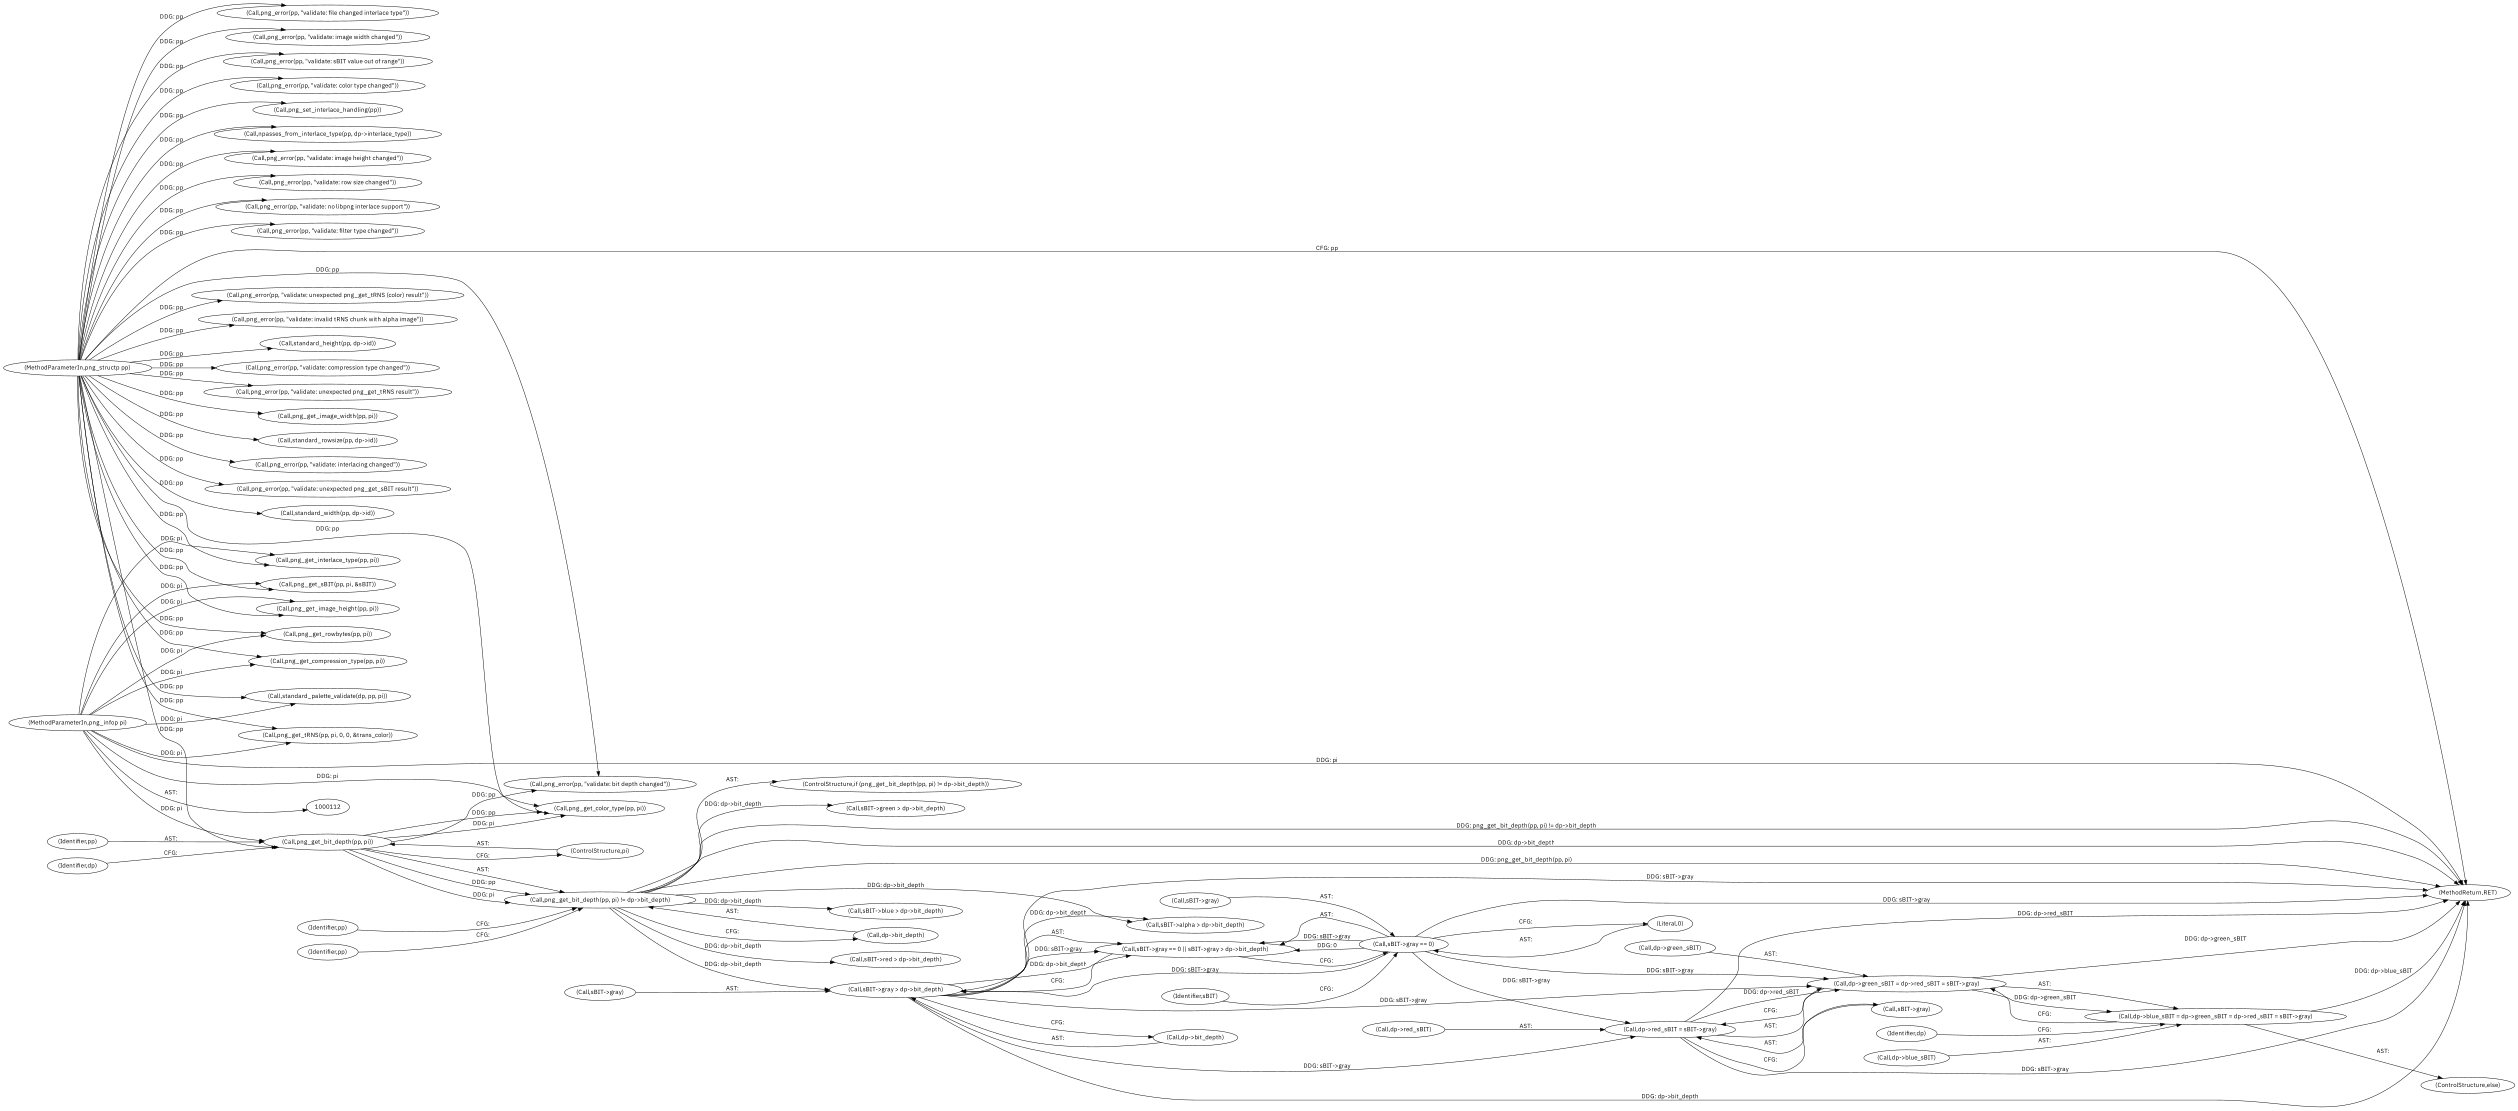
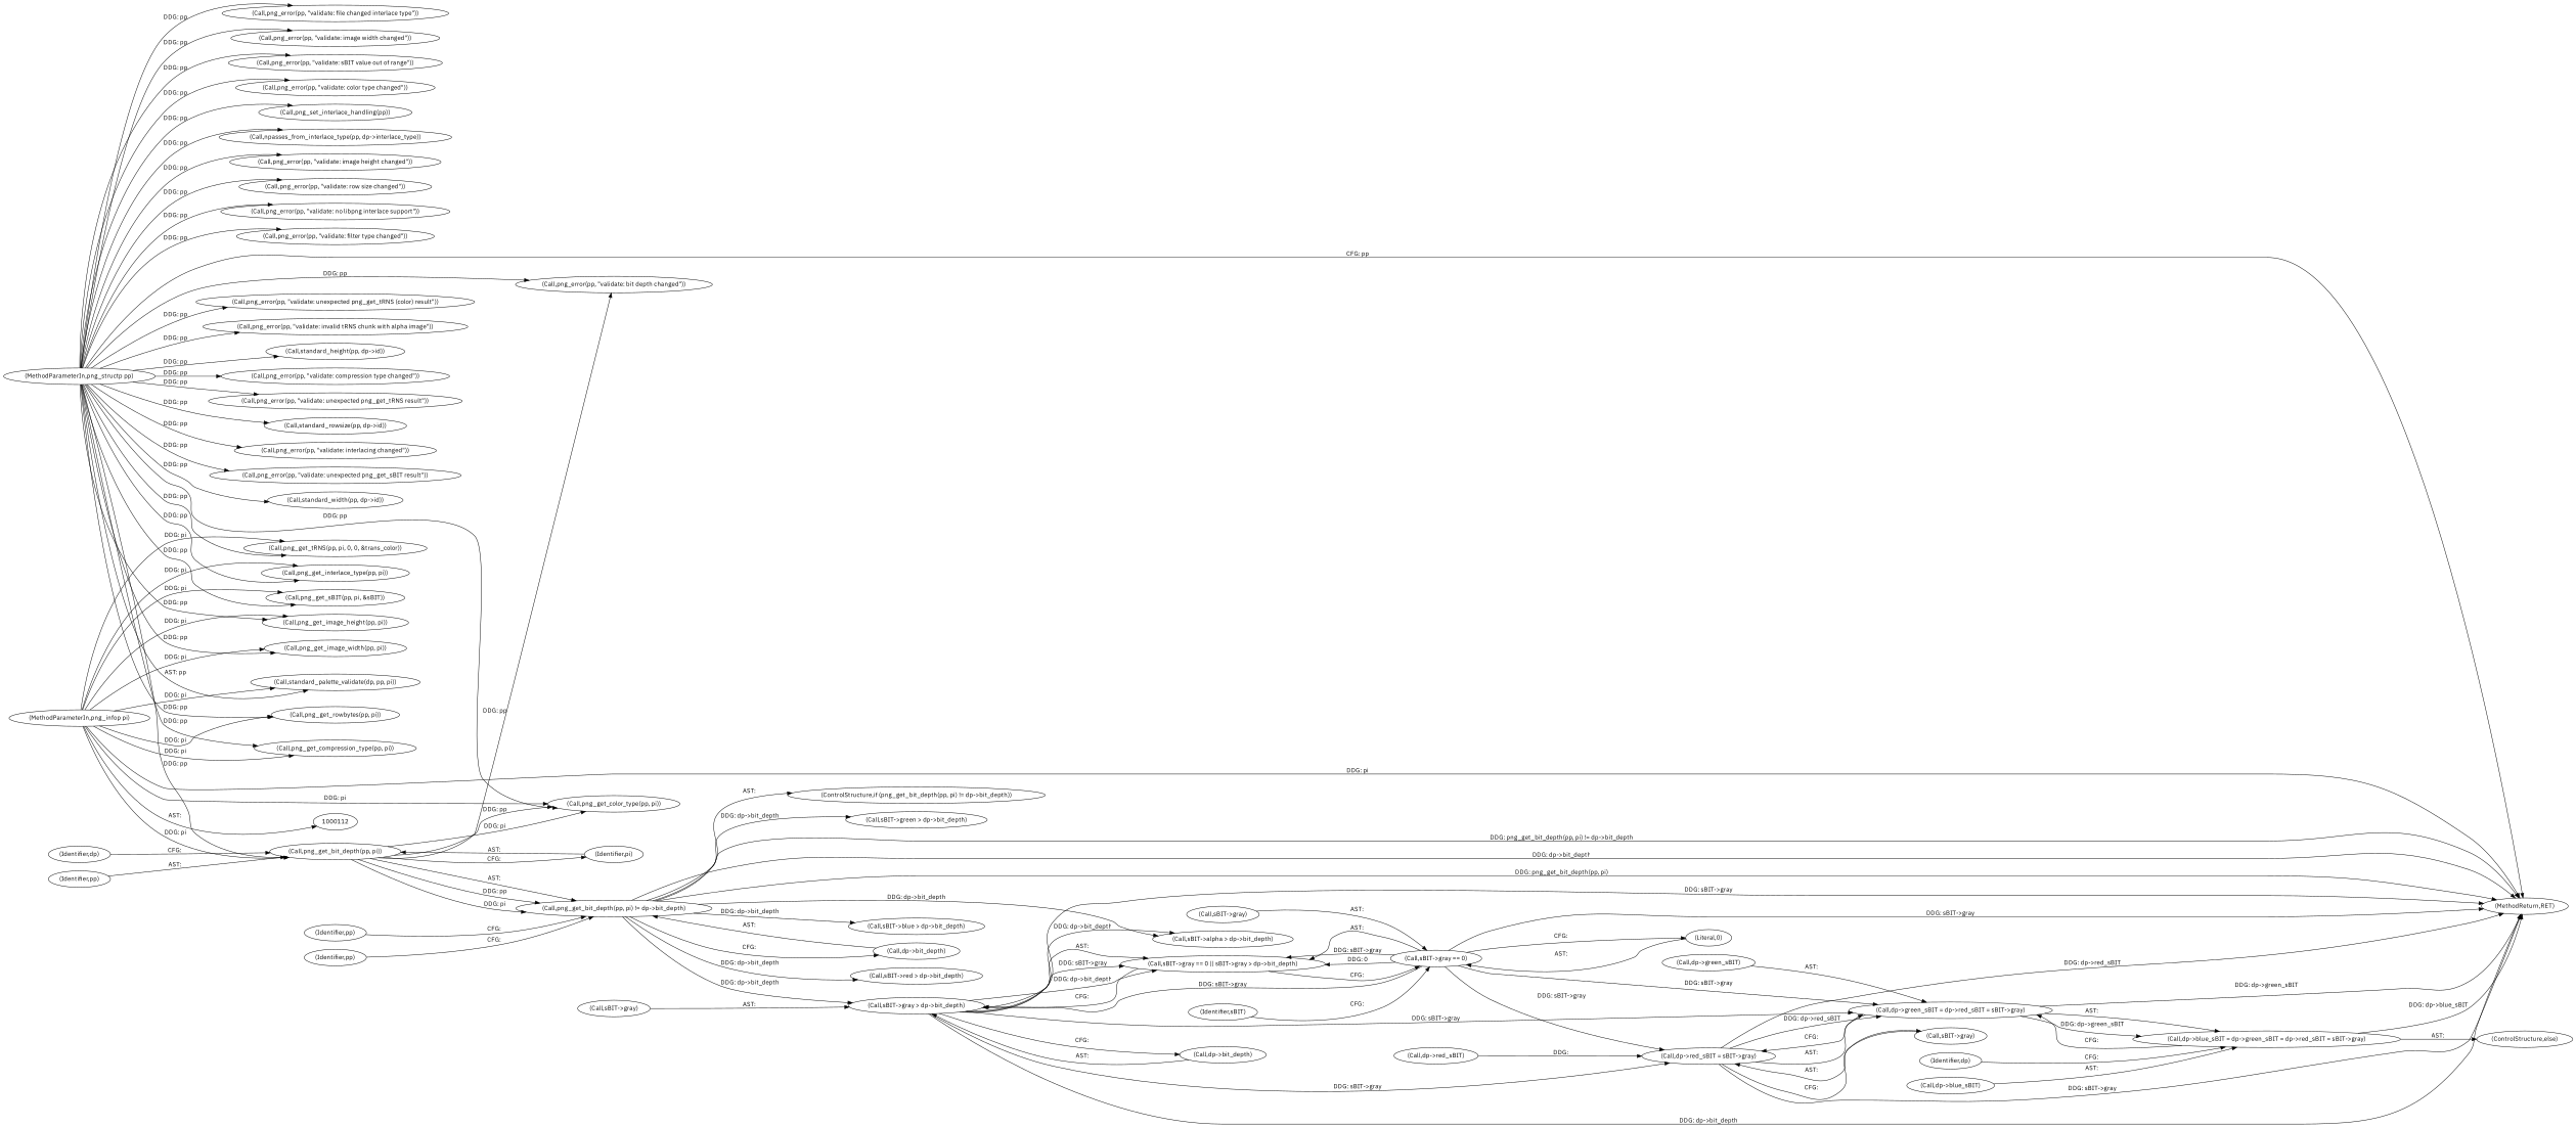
  digraph {
    fontname="IBM Plex Sans"
    rankdir=LR
    node [fontname="IBM Plex Sans"]
    edge [fontname="IBM Plex Sans"]
    n1 [label="(Call,dp->red_sBIT = sBIT->gray)"]
    n2 [label="(Call,dp->green_sBIT = dp->red_sBIT = sBIT->gray)"]
    n3 [label="(MethodReturn,RET)"]
    n4 [label="(Call,sBIT->gray)"]
    n5 [label="(Call,dp->blue_sBIT = dp->green_sBIT = dp->red_sBIT = sBIT->gray)"]
    n6 [label="(Call,sBIT->gray > dp->bit_depth)"]
    n7 [label="(Call,dp->bit_depth)"]
    n8 [label="(Call,sBIT->alpha > dp->bit_depth)"]
    n9 [label="(Call,sBIT->gray == 0 || sBIT->gray > dp->bit_depth)"]
    n10 [label="(Call,sBIT->gray == 0)"]
    n11 [label="(Literal,0)"]
    n12 [label="(Call,png_get_bit_depth(pp, pi) != dp->bit_depth)"]
    n13 [label="(Call,sBIT->blue > dp->bit_depth)"]
    n14 [label="(Call,dp->bit_depth)"]
    n15 [label="(Call,sBIT->red > dp->bit_depth)"]
    n16 [label="(ControlStructure,if (png_get_bit_depth(pp, pi) != dp->bit_depth))"]
    n17 [label="(Call,sBIT->green > dp->bit_depth)"]
    n18 [label="(Call,png_get_bit_depth(pp, pi))"]
    n19 [label="(Call,png_get_color_type(pp, pi))"]
    n20 [label="(Call,png_error(pp, \"validate: bit depth changed\"))"]
-   n21 [label="(ControlStructure,pi)"]
+   n21 [label="(Identifier,pi)"]
    n22 [label="(MethodParameterIn,png_structp pp)"]
    n23 [label="(Call,png_error(pp, \"validate: unexpected png_get_tRNS (color) result\"))"]
    n24 [label="(Call,png_error(pp, \"validate: invalid tRNS chunk with alpha image\"))"]
    n25 [label="(Call,png_get_rowbytes(pp, pi))"]
    n26 [label="(Call,png_get_compression_type(pp, pi))"]
    n27 [label="(Call,standard_height(pp, dp->id))"]
    n28 [label="(Call,png_error(pp, \"validate: compression type changed\"))"]
    n29 [label="(Call,png_error(pp, \"validate: unexpected png_get_tRNS result\"))"]
    n30 [label="(Call,png_get_image_width(pp, pi))"]
    n31 [label="(Call,standard_palette_validate(dp, pp, pi))"]
    n32 [label="(Call,standard_rowsize(pp, dp->id))"]
    n33 [label="(Call,png_error(pp, \"validate: interlacing changed\"))"]
    n34 [label="(Call,png_error(pp, \"validate: unexpected png_get_sBIT result\"))"]
    n35 [label="(Call,standard_width(pp, dp->id))"]
    n36 [label="(Call,png_get_tRNS(pp, pi, 0, 0, &trans_color))"]
    n37 [label="(Call,png_error(pp, \"validate: file changed interlace type\"))"]
    n38 [label="(Call,png_error(pp, \"validate: image width changed\"))"]
    n39 [label="(Call,png_get_interlace_type(pp, pi))"]
    n40 [label="(Call,png_get_sBIT(pp, pi, &sBIT))"]
    n41 [label="(Call,png_error(pp, \"validate: sBIT value out of range\"))"]
    n42 [label="(Call,png_error(pp, \"validate: color type changed\"))"]
    n43 [label="(Call,png_set_interlace_handling(pp))"]
    n44 [label="(Call,png_get_image_height(pp, pi))"]
    n45 [label="(Call,npasses_from_interlace_type(pp, dp->interlace_type))"]
    n46 [label="(Call,png_error(pp, \"validate: image height changed\"))"]
    n47 [label="(Call,png_error(pp, \"validate: row size changed\"))"]
    n48 [label="(Call,png_error(pp, \"validate: no libpng interlace support\"))"]
    n49 [label="(Call,png_error(pp, \"validate: filter type changed\"))"]
    n50 [label="(MethodParameterIn,png_infop pi)"]
    1000112
    n52 [label="(ControlStructure,else)"]
    n53 [label="(Identifier,dp)"]
    n54 [label="(Call,dp->blue_sBIT)"]
    n55 [label="(Call,sBIT->gray)"]
    n56 [label="(Call,sBIT->gray)"]
    n57 [label="(Identifier,pp)"]
    n58 [label="(Identifier,sBIT)"]
    n59 [label="(Identifier,pp)"]
    n60 [label="(Identifier,dp)"]
    n61 [label="(Call,dp->green_sBIT)"]
    n62 [label="(Call,dp->red_sBIT)"]
    n63 [label="(Identifier,pp)"]
    n1 -> n2 [label="AST: "]
    n1 -> n2 [label="DDG: dp->red_sBIT"]
    n1 -> n3 [label="DDG: dp->red_sBIT"]
    n1 -> n3 [label="DDG: sBIT->gray"]
    n1 -> n4 [label="CFG: "]
    n2 -> n1 [label="CFG: "]
    n2 -> n3 [label="DDG: dp->green_sBIT"]
    n2 -> n5 [label="AST: "]
    n2 -> n5 [label="DDG: dp->green_sBIT"]
    n4 -> n1 [label="AST: "]
    n5 -> n2 [label="CFG: "]
    n5 -> n3 [label="DDG: dp->blue_sBIT"]
    n5 -> n52 [label="AST: "]
    n6 -> n1 [label="DDG: sBIT->gray"]
    n6 -> n2 [label="DDG: sBIT->gray"]
    n6 -> n3 [label="DDG: dp->bit_depth"]
    n6 -> n3 [label="DDG: sBIT->gray"]
    n6 -> n7 [label="CFG: "]
    n6 -> n8 [label="DDG: dp->bit_depth"]
    n6 -> n9 [label="AST: "]
    n6 -> n9 [label="DDG: sBIT->gray"]
    n6 -> n9 [label="DDG: dp->bit_depth"]
    n7 -> n6 [label="AST: "]
    n9 -> n6 [label="CFG: "]
    n9 -> n10 [label="CFG: "]
    n10 -> n1 [label="DDG: sBIT->gray"]
    n10 -> n2 [label="DDG: sBIT->gray"]
    n10 -> n3 [label="DDG: sBIT->gray"]
    n10 -> n6 [label="DDG: sBIT->gray"]
    n10 -> n9 [label="AST: "]
    n10 -> n9 [label="DDG: sBIT->gray"]
    n10 -> n9 [label="DDG: 0"]
    n10 -> n11 [label="CFG: "]
    n11 -> n10 [label="AST: "]
    n12 -> n3 [label="DDG: png_get_bit_depth(pp, pi) != dp->bit_depth"]
    n12 -> n3 [label="DDG: dp->bit_depth"]
    n12 -> n3 [label="DDG: png_get_bit_depth(pp, pi)"]
    n12 -> n6 [label="DDG: dp->bit_depth"]
    n12 -> n8 [label="DDG: dp->bit_depth"]
    n12 -> n13 [label="DDG: dp->bit_depth"]
    n12 -> n14 [label="CFG: "]
    n12 -> n15 [label="DDG: dp->bit_depth"]
    n12 -> n16 [label="AST: "]
    n12 -> n17 [label="DDG: dp->bit_depth"]
    n14 -> n12 [label="AST: "]
    n18 -> n12 [label="AST: "]
    n18 -> n12 [label="DDG: pp"]
    n18 -> n12 [label="DDG: pi"]
    n18 -> n19 [label="DDG: pp"]
    n18 -> n19 [label="DDG: pi"]
    n18 -> n20 [label="DDG: pp"]
    n18 -> n21 [label="CFG: "]
    n21 -> n18 [label="AST: "]
    n22 -> n3 [label="CFG: pp"]
    n22 -> n18 [label="DDG: pp"]
    n22 -> n19 [label="DDG: pp"]
    n22 -> n20 [label="DDG: pp"]
    n22 -> n23 [label="DDG: pp"]
    n22 -> n24 [label="DDG: pp"]
    n22 -> n25 [label="DDG: pp"]
    n22 -> n26 [label="DDG: pp"]
    n22 -> n27 [label="DDG: pp"]
    n22 -> n28 [label="DDG: pp"]
    n22 -> n29 [label="DDG: pp"]
    n22 -> n30 [label="DDG: pp"]
-   n22 -> n31 [label="DDG: pp"]
+   n22 -> n31 [label="AST: pp"]
    n22 -> n32 [label="DDG: pp"]
    n22 -> n33 [label="DDG: pp"]
    n22 -> n34 [label="DDG: pp"]
    n22 -> n35 [label="DDG: pp"]
    n22 -> n36 [label="DDG: pp"]
    n22 -> n37 [label="DDG: pp"]
    n22 -> n38 [label="DDG: pp"]
    n22 -> n39 [label="DDG: pp"]
    n22 -> n40 [label="DDG: pp"]
    n22 -> n41 [label="DDG: pp"]
    n22 -> n42 [label="DDG: pp"]
    n22 -> n43 [label="DDG: pp"]
    n22 -> n44 [label="DDG: pp"]
    n22 -> n45 [label="DDG: pp"]
    n22 -> n46 [label="DDG: pp"]
    n22 -> n47 [label="DDG: pp"]
    n22 -> n48 [label="DDG: pp"]
    n22 -> n49 [label="DDG: pp"]
    n50 -> n3 [label="DDG: pi"]
    n50 -> n18 [label="DDG: pi"]
    n50 -> n19 [label="DDG: pi"]
    n50 -> n25 [label="DDG: pi"]
    n50 -> n26 [label="DDG: pi"]
+   n50 -> n30 [label="DDG: pi"]
    n50 -> n31 [label="DDG: pi"]
    n50 -> n36 [label="DDG: pi"]
    n50 -> n39 [label="DDG: pi"]
    n50 -> n40 [label="DDG: pi"]
    n50 -> n44 [label="DDG: pi"]
    n50 -> 1000112 [label="AST: "]
    n53 -> n5 [label="CFG: "]
    n54 -> n5 [label="AST: "]
    n55 -> n6 [label="AST: "]
    n56 -> n10 [label="AST: "]
    n57 -> n18 [label="AST: "]
    n58 -> n10 [label="CFG: "]
    n59 -> n12 [label="CFG: "]
    n60 -> n18 [label="CFG: "]
    n61 -> n2 [label="AST: "]
-   n62 -> n1 [label="AST: "]
+   n62 -> n1 [label="DDG: "]
    n63 -> n12 [label="CFG: "]
  }
